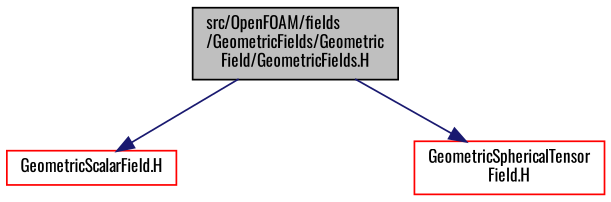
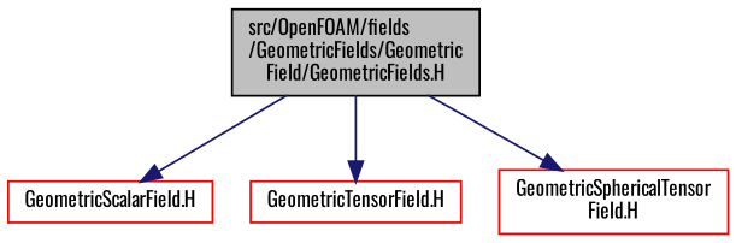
  digraph {
    fontname=Oswald
    node [color=red fontname=Oswald fontsize=10 shape=record]
    edge [color=midnightblue fontname=Oswald fontsize=10 labelfontname=Helvetica labelfontsize=10 style=solid]
    n1 [color=black fillcolor=grey75 fontcolor=black height=0.2 label="src/OpenFOAM/fields\l/GeometricFields/Geometric\lField/GeometricFields.H" style=filled width=0.4]
    n2 [height=0.2 label="GeometricScalarField.H" width=0.4]
+   n3 [height=0.2 label="GeometricTensorField.H" width=0.4]
    n4 [height=0.2 label="GeometricSphericalTensor\lField.H" width=0.4]
    n1 -> n2
+   n1 -> n3
    n1 -> n4
  }
